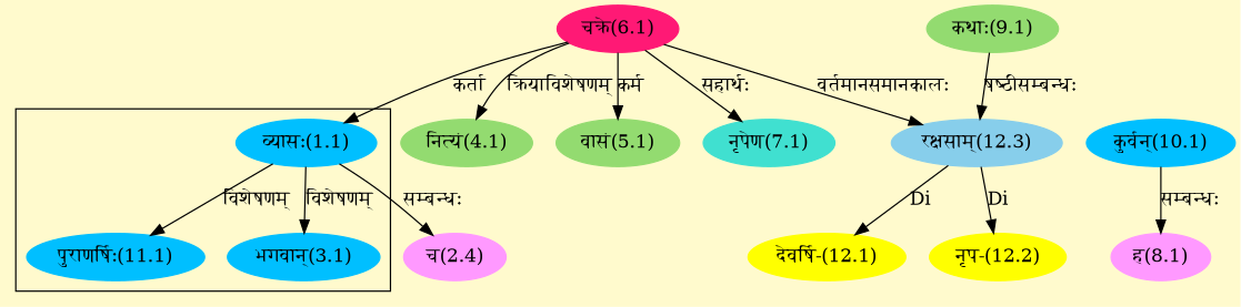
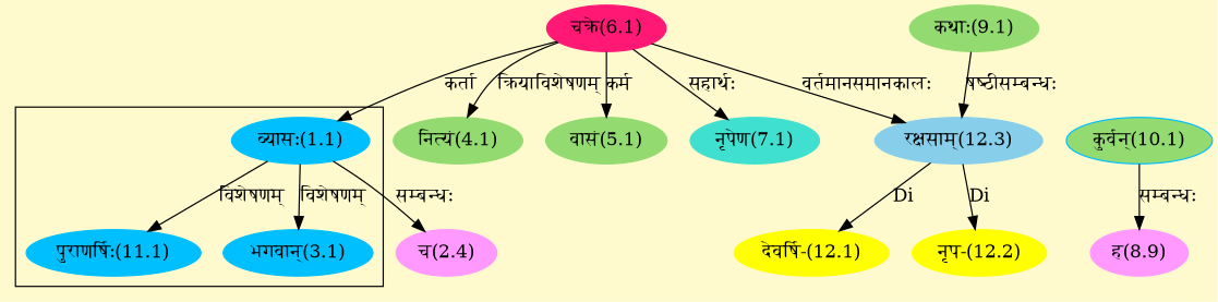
  digraph {
    bgcolor=lemonchiffon1
    compound=true
    rankdir=BT
    node [color="#00BFFF" style=filled]
    edge [dir=back]
    n1 [label="भगवान्(3.1)"]
    n2 [label="व्यासः(1.1)"]
    n3 [label="पुराणर्षिः(11.1)"]
    n4 [color="#FF1975" label="चक्रे(6.1)"]
    n5 [color="#FF99FF" label="च(2.4)"]
    n6 [color="#93DB70" label="नित्यं(4.1)"]
    n7 [color="#93DB70" label="वासं(5.1)"]
    n8 [color="#40E0D0" label="नृपेण(7.1)"]
-   n9 [color="#FF99FF" label="ह(8.1)"]
-   n10 [label="कुर्वन्(10.1)"]
+   n9 [color="#FF99FF" label="ह(8.9)"]
+   n10 [label="कुर्वन्(10.1)" fillcolor="#93DB70"]
    n11 [color="#93DB70" label="कथाः(9.1)"]
    n12 [color="#FFFF00" label="देवर्षि-(12.1)"]
    n13 [color="#87CEEB" label="रक्षसाम्(12.3)"]
    n14 [color="#FFFF00" label="नृप-(12.2)"]
    subgraph cluster_1 {
      n1
      n2
      n3
    }
    n1 -> n2 [label="विशेषणम्"]
    n2 -> n4 [label="कर्ता"]
    n3 -> n2 [label="विशेषणम्"]
    n5 -> n2 [label="सम्बन्धः"]
    n6 -> n4 [label="क्रियाविशेषणम्"]
    n7 -> n4 [label="कर्म"]
    n8 -> n4 [label="सहार्थः"]
    n9 -> n10 [label="सम्बन्धः"]
    n12 -> n13 [label=Di]
    n13 -> n4 [label="वर्तमानसमानकालः"]
    n13 -> n11 [label="षष्ठीसम्बन्धः"]
    n14 -> n13 [label=Di]
  }
